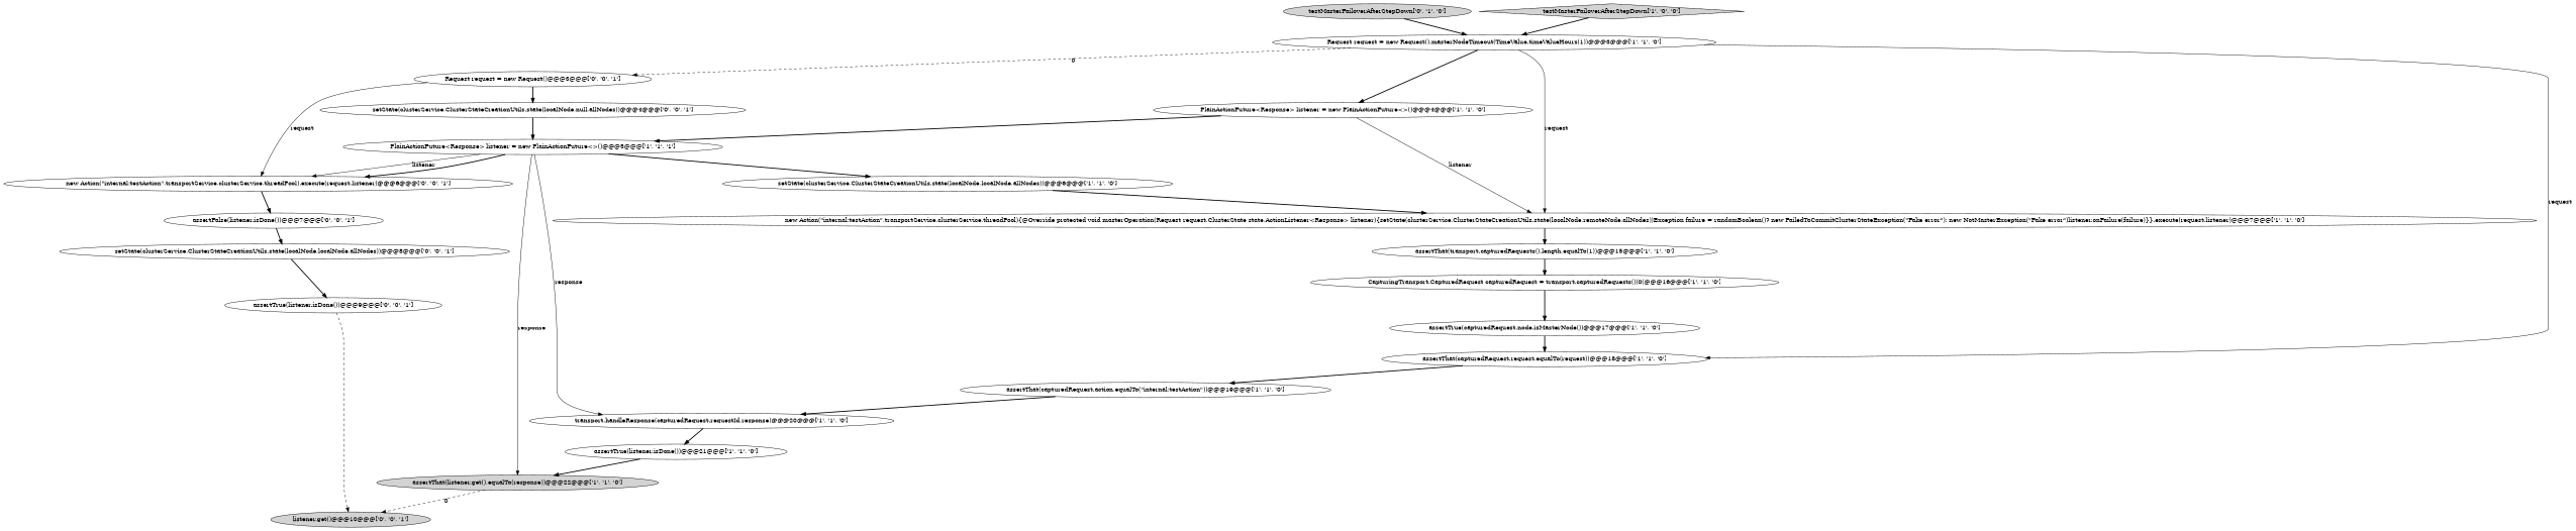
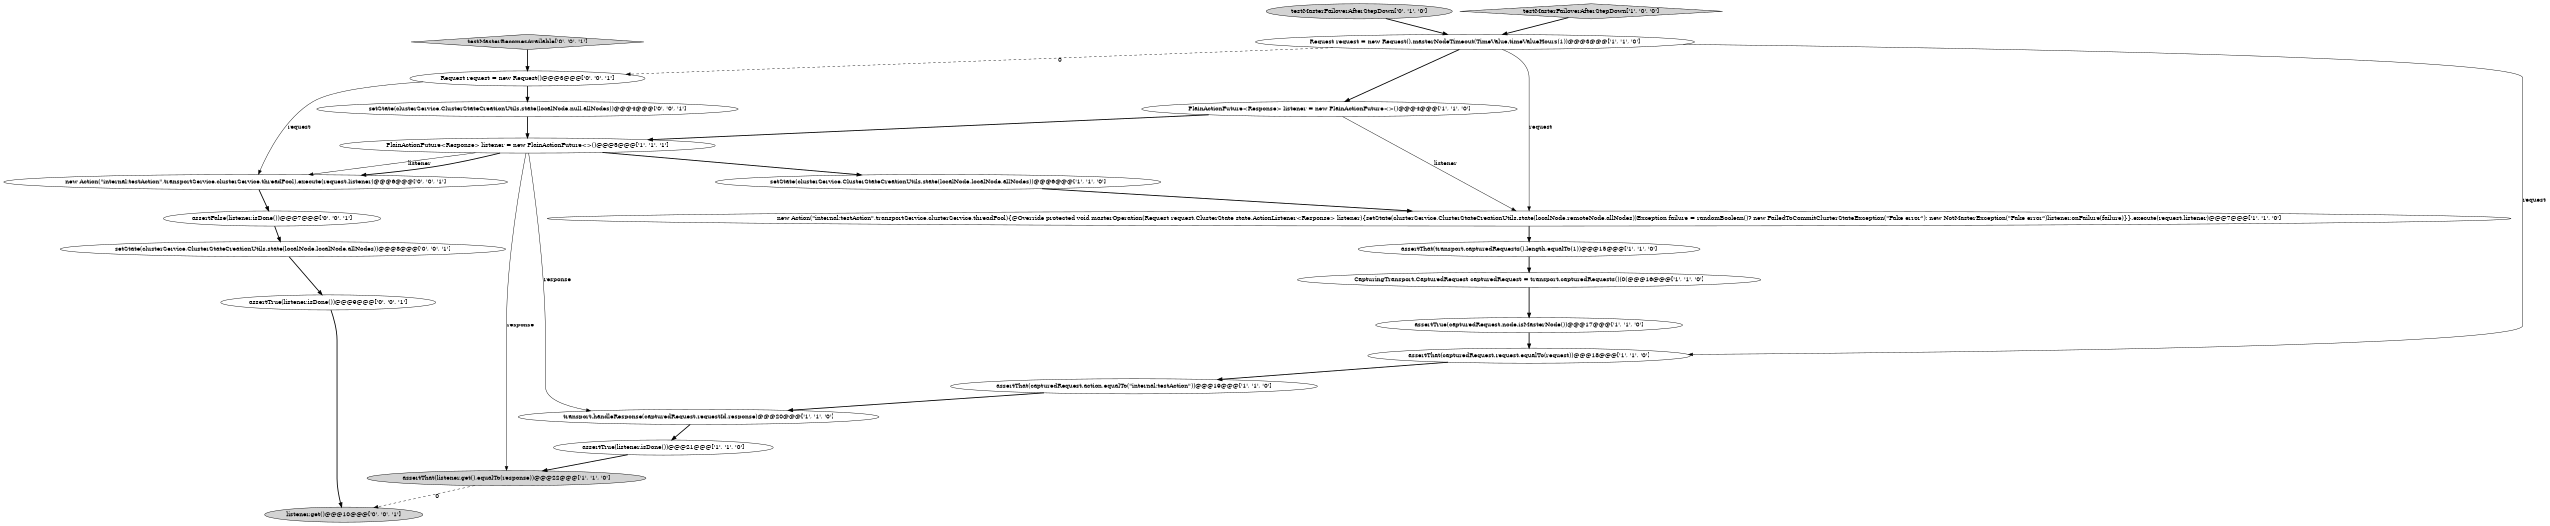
  digraph {
    node [fillcolor=white shape=ellipse style=filled]
    edge [style=bold]
    n1 [label="Request request = new Request().masterNodeTimeout(TimeValue.timeValueHours(1))@@@3@@@['1', '1', '0']"]
    n2 [label="PlainActionFuture<Response> listener = new PlainActionFuture<>()@@@4@@@['1', '1', '0']"]
    n3 [label="Request request = new Request()@@@3@@@['0', '0', '1']"]
    n4 [label="assertThat(capturedRequest.request,equalTo(request))@@@18@@@['1', '1', '0']"]
    n5 [label="new Action(\"internal:testAction\",transportService,clusterService,threadPool){@Override protected void masterOperation(Request request,ClusterState state,ActionListener<Response> listener){setState(clusterService,ClusterStateCreationUtils.state(localNode,remoteNode,allNodes))Exception failure = randomBoolean()? new FailedToCommitClusterStateException(\"Fake error\"): new NotMasterException(\"Fake error\")listener.onFailure(failure)}}.execute(request,listener)@@@7@@@['1', '1', '0']"]
    n6 [label="PlainActionFuture<Response> listener = new PlainActionFuture<>()@@@5@@@['1', '1', '1']"]
    n7 [label="new Action(\"internal:testAction\",transportService,clusterService,threadPool).execute(request,listener)@@@6@@@['0', '0', '1']"]
    n8 [label="setState(clusterService,ClusterStateCreationUtils.state(localNode,null,allNodes))@@@4@@@['0', '0', '1']"]
    n9 [label="assertThat(capturedRequest.action,equalTo(\"internal:testAction\"))@@@19@@@['1', '1', '0']"]
    n10 [label="assertThat(transport.capturedRequests().length,equalTo(1))@@@15@@@['1', '1', '0']"]
    n11 [fillcolor=lightgray label="assertThat(listener.get(),equalTo(response))@@@22@@@['1', '1', '0']"]
    n12 [label="transport.handleResponse(capturedRequest.requestId,response)@@@20@@@['1', '1', '0']"]
    n13 [label="setState(clusterService,ClusterStateCreationUtils.state(localNode,localNode,allNodes))@@@6@@@['1', '1', '0']"]
    n14 [label="assertFalse(listener.isDone())@@@7@@@['0', '0', '1']"]
    n15 [label="setState(clusterService,ClusterStateCreationUtils.state(localNode,localNode,allNodes))@@@8@@@['0', '0', '1']"]
    n16 [label="assertTrue(listener.isDone())@@@9@@@['0', '0', '1']"]
    n17 [label="CapturingTransport.CapturedRequest capturedRequest = transport.capturedRequests()(0(@@@16@@@['1', '1', '0']"]
    n18 [label="assertTrue(capturedRequest.node.isMasterNode())@@@17@@@['1', '1', '0']"]
    n19 [fillcolor=lightgray label="listener.get()@@@10@@@['0', '0', '1']"]
    n20 [fillcolor=lightgray label="testMasterFailoverAfterStepDown['0', '1', '0']"]
    n21 [label="assertTrue(listener.isDone())@@@21@@@['1', '1', '0']"]
+   n22 [fillcolor=lightgray label="testMasterBecomesAvailable['0', '0', '1']" shape=diamond]
    n23 [fillcolor=lightgray label="testMasterFailoverAfterStepDown['1', '0', '0']" shape=diamond]
    n1 -> n2
    n1 -> n3 [label=0 style=dashed]
    n1 -> n4 [label=request style=solid]
    n1 -> n5 [label=request style=solid]
    n2 -> n5 [label=listener style=solid]
    n2 -> n6
    n3 -> n7 [label=request style=solid]
    n3 -> n8
    n4 -> n9
    n5 -> n10
    n6 -> n7 [label=listener style=solid]
    n6 -> n7
    n6 -> n11 [label=response style=solid]
    n6 -> n12 [label=response style=solid]
    n6 -> n13
    n7 -> n14
    n8 -> n6
    n9 -> n12
    n10 -> n17
    n11 -> n19 [label=0 style=dashed]
    n12 -> n21
    n13 -> n5
    n14 -> n15
    n15 -> n16
-   n16 -> n19 [style=dashed]
+   n16 -> n19
    n17 -> n18
    n18 -> n4
    n20 -> n1
    n21 -> n11
+   n22 -> n3
    n23 -> n1
  }
